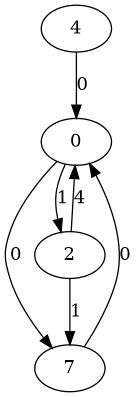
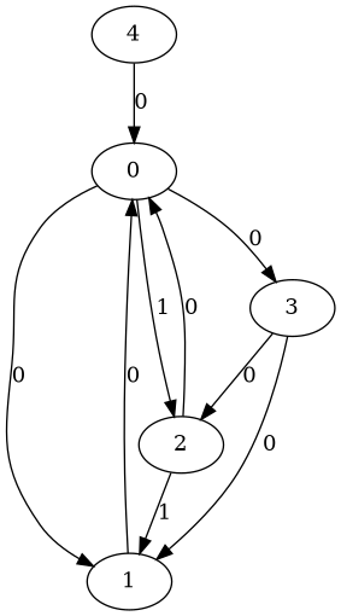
  digraph {
    0
-   1 [label=7]
+   1
    2
+   3
    4
    0 -> 1 [label=0]
    0 -> 2 [label=1]
+   0 -> 3 [label=0]
    1 -> 0 [label=0]
-   2 -> 0 [label=4]
+   2 -> 0 [label=0]
    2 -> 1 [label=1]
+   3 -> 1 [label=0]
+   3 -> 2 [label=0]
    4 -> 0 [label=0]
  }
